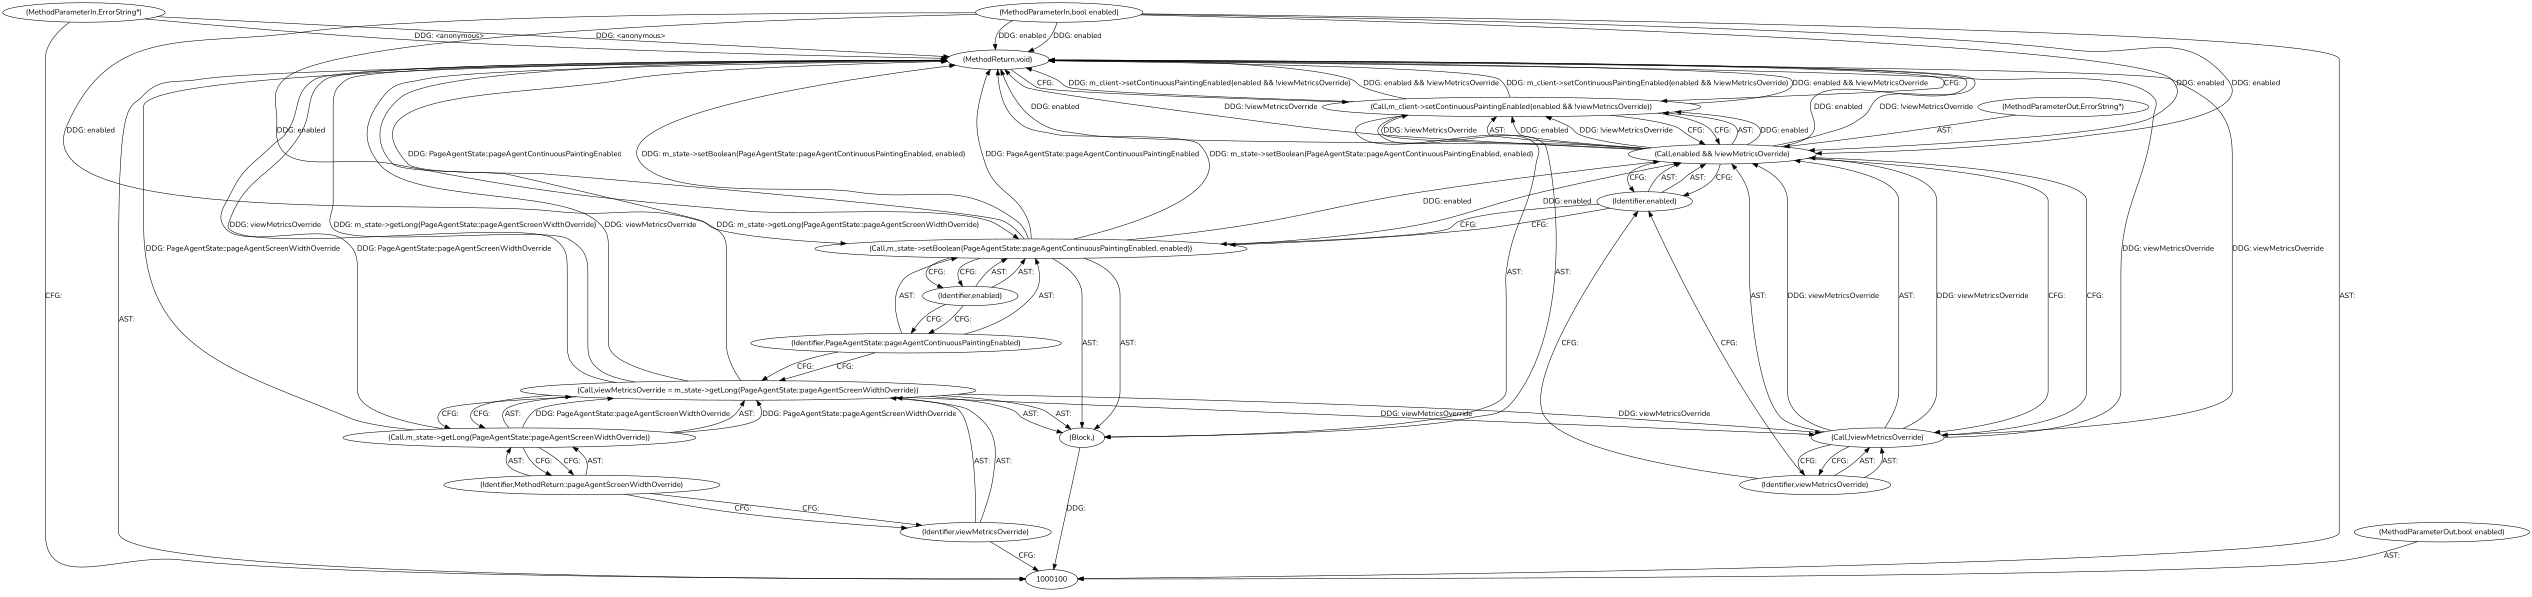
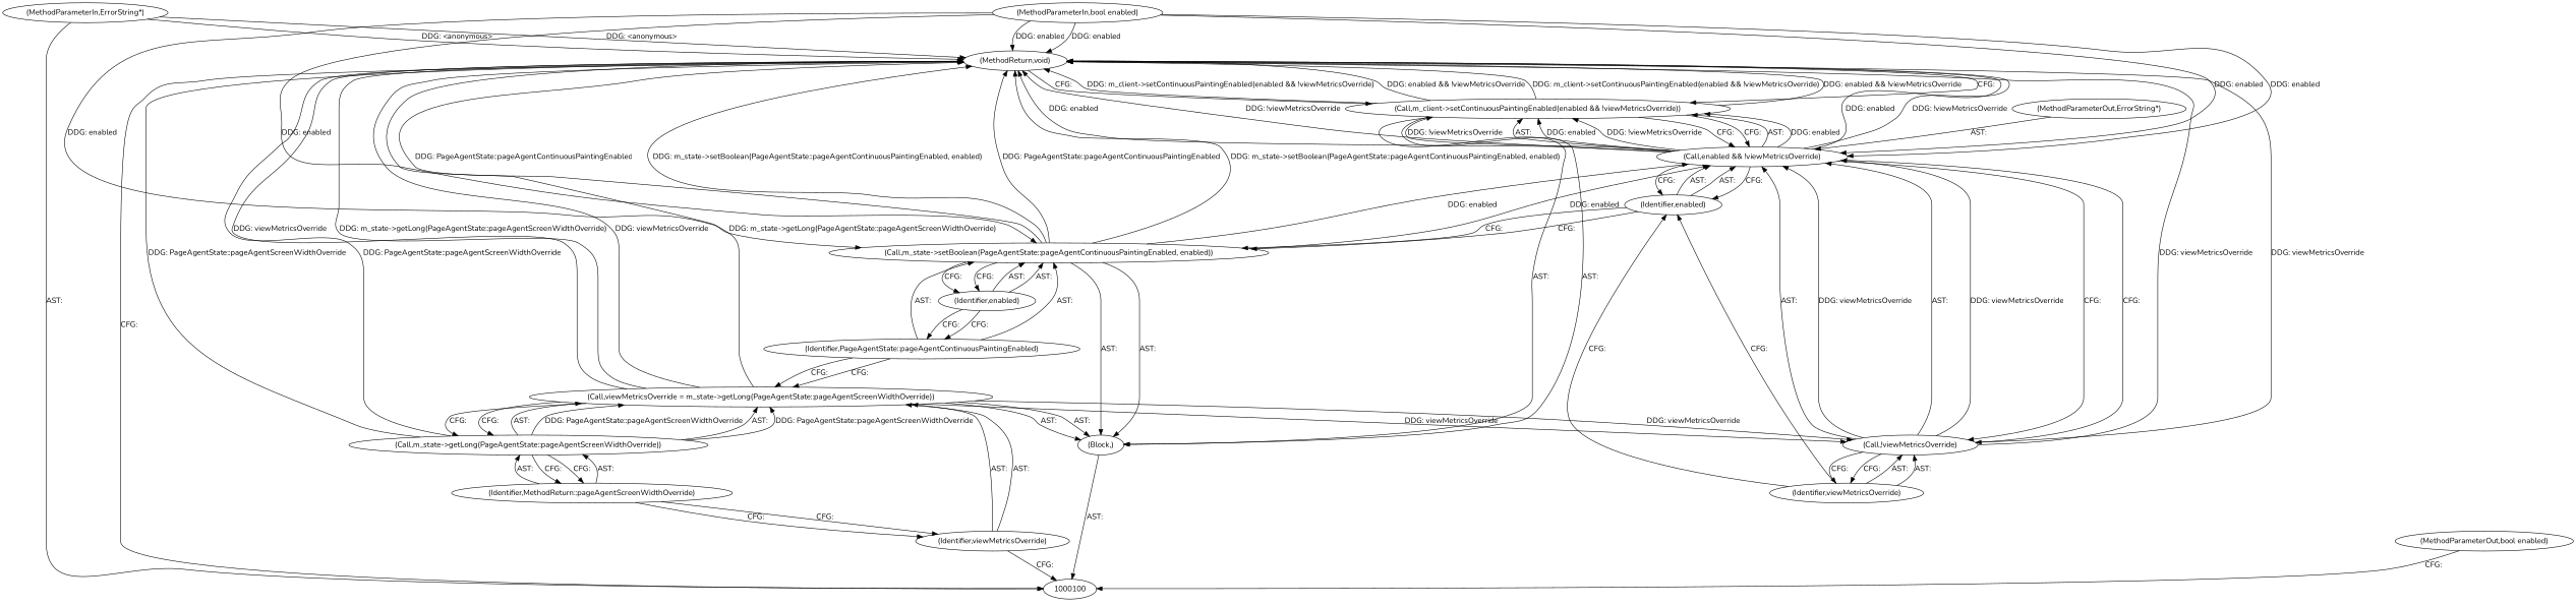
  digraph {
    fontname=Nunito
    node [fontname=Nunito]
    edge [fontname=Nunito]
    n1 [label="(MethodReturn,void)"]
    n2 [label="(Call,m_client->setContinuousPaintingEnabled(enabled && !viewMetricsOverride))"]
    1000100
    n4 [label="(Call,enabled && !viewMetricsOverride)"]
    n5 [label="(Block,)"]
    n6 [label="(MethodParameterIn,ErrorString*)"]
    n7 [label="(MethodParameterOut,ErrorString*)"]
    n8 [label="(MethodParameterIn,bool enabled)"]
    n9 [label="(Call,m_state->setBoolean(PageAgentState::pageAgentContinuousPaintingEnabled, enabled))"]
    n10 [label="(Identifier,enabled)"]
    n11 [label="(Call,!viewMetricsOverride)"]
    n12 [label="(Identifier,enabled)"]
    n13 [label="(MethodParameterOut,bool enabled)"]
    n14 [label="(Call,viewMetricsOverride = m_state->getLong(PageAgentState::pageAgentScreenWidthOverride))"]
    n15 [label="(Call,m_state->getLong(PageAgentState::pageAgentScreenWidthOverride))"]
    n16 [label="(Identifier,MethodReturn::pageAgentScreenWidthOverride)"]
    n17 [label="(Identifier,viewMetricsOverride)"]
    n18 [label="(Identifier,viewMetricsOverride)"]
    n19 [label="(Identifier,PageAgentState::pageAgentContinuousPaintingEnabled)"]
    n1 -> n2 [label="CFG: "]
    n1 -> n2 [label="CFG: "]
-   n1 -> 1000100 [label="AST: "]
+   n1 -> 1000100 [label="CFG: "]
    n2 -> n1 [label="DDG: m_client->setContinuousPaintingEnabled(enabled && !viewMetricsOverride)"]
    n2 -> n1 [label="DDG: enabled && !viewMetricsOverride"]
    n2 -> n1 [label="DDG: m_client->setContinuousPaintingEnabled(enabled && !viewMetricsOverride)"]
    n2 -> n1 [label="DDG: enabled && !viewMetricsOverride"]
    n2 -> n4 [label="CFG: "]
    n2 -> n4 [label="CFG: "]
    n2 -> n5 [label="AST: "]
    n2 -> n5 [label="AST: "]
    n4 -> n1 [label="DDG: enabled"]
    n4 -> n1 [label="DDG: !viewMetricsOverride"]
    n4 -> n1 [label="DDG: enabled"]
    n4 -> n1 [label="DDG: !viewMetricsOverride"]
    n4 -> n2 [label="AST: "]
    n4 -> n2 [label="DDG: enabled"]
    n4 -> n2 [label="DDG: !viewMetricsOverride"]
    n4 -> n2 [label="AST: "]
    n4 -> n2 [label="DDG: enabled"]
    n4 -> n2 [label="DDG: !viewMetricsOverride"]
    n4 -> n11 [label="CFG: "]
    n4 -> n11 [label="CFG: "]
    n4 -> n12 [label="CFG: "]
    n4 -> n12 [label="CFG: "]
-   n5 -> 1000100 [label="DDG: "]
+   n5 -> 1000100 [label="AST: "]
    n6 -> n1 [label="DDG: <anonymous>"]
    n6 -> n1 [label="DDG: <anonymous>"]
-   n6 -> 1000100 [label="CFG: "]
+   n6 -> 1000100 [label="AST: "]
    n7 -> n4 [label="AST: "]
    n8 -> n1 [label="DDG: enabled"]
    n8 -> n1 [label="DDG: enabled"]
-   n8 -> 1000100 [label="AST: "]
    n8 -> n4 [label="DDG: enabled"]
    n8 -> n4 [label="DDG: enabled"]
    n8 -> n9 [label="DDG: enabled"]
    n8 -> n9 [label="DDG: enabled"]
    n9 -> n1 [label="DDG: PageAgentState::pageAgentContinuousPaintingEnabled"]
    n9 -> n1 [label="DDG: m_state->setBoolean(PageAgentState::pageAgentContinuousPaintingEnabled, enabled)"]
    n9 -> n1 [label="DDG: PageAgentState::pageAgentContinuousPaintingEnabled"]
    n9 -> n1 [label="DDG: m_state->setBoolean(PageAgentState::pageAgentContinuousPaintingEnabled, enabled)"]
    n9 -> n4 [label="DDG: enabled"]
    n9 -> n4 [label="DDG: enabled"]
    n9 -> n5 [label="AST: "]
    n9 -> n5 [label="AST: "]
    n9 -> n10 [label="CFG: "]
    n9 -> n10 [label="CFG: "]
    n10 -> n9 [label="AST: "]
    n10 -> n9 [label="AST: "]
    n10 -> n19 [label="CFG: "]
    n10 -> n19 [label="CFG: "]
    n11 -> n1 [label="DDG: viewMetricsOverride"]
    n11 -> n1 [label="DDG: viewMetricsOverride"]
    n11 -> n4 [label="AST: "]
    n11 -> n4 [label="DDG: viewMetricsOverride"]
    n11 -> n4 [label="AST: "]
    n11 -> n4 [label="DDG: viewMetricsOverride"]
    n11 -> n17 [label="CFG: "]
    n11 -> n17 [label="CFG: "]
    n12 -> n4 [label="AST: "]
    n12 -> n4 [label="AST: "]
    n12 -> n9 [label="CFG: "]
    n12 -> n9 [label="CFG: "]
-   n13 -> 1000100 [label="AST: "]
+   n13 -> 1000100 [label="CFG: "]
    n14 -> n1 [label="DDG: m_state->getLong(PageAgentState::pageAgentScreenWidthOverride)"]
    n14 -> n1 [label="DDG: viewMetricsOverride"]
    n14 -> n1 [label="DDG: m_state->getLong(PageAgentState::pageAgentScreenWidthOverride)"]
    n14 -> n1 [label="DDG: viewMetricsOverride"]
    n14 -> n5 [label="AST: "]
    n14 -> n5 [label="AST: "]
    n14 -> n11 [label="DDG: viewMetricsOverride"]
    n14 -> n11 [label="DDG: viewMetricsOverride"]
    n14 -> n15 [label="CFG: "]
    n14 -> n15 [label="CFG: "]
    n15 -> n1 [label="DDG: PageAgentState::pageAgentScreenWidthOverride"]
    n15 -> n1 [label="DDG: PageAgentState::pageAgentScreenWidthOverride"]
    n15 -> n14 [label="AST: "]
    n15 -> n14 [label="DDG: PageAgentState::pageAgentScreenWidthOverride"]
    n15 -> n14 [label="AST: "]
    n15 -> n14 [label="DDG: PageAgentState::pageAgentScreenWidthOverride"]
    n15 -> n16 [label="CFG: "]
    n15 -> n16 [label="CFG: "]
    n16 -> n15 [label="AST: "]
    n16 -> n15 [label="AST: "]
    n16 -> n18 [label="CFG: "]
    n16 -> n18 [label="CFG: "]
    n17 -> n11 [label="AST: "]
    n17 -> n11 [label="AST: "]
    n17 -> n12 [label="CFG: "]
    n17 -> n12 [label="CFG: "]
    n18 -> 1000100 [label="CFG: "]
    n18 -> n14 [label="AST: "]
    n18 -> n14 [label="AST: "]
    n19 -> n9 [label="AST: "]
    n19 -> n9 [label="AST: "]
    n19 -> n14 [label="CFG: "]
    n19 -> n14 [label="CFG: "]
  }
